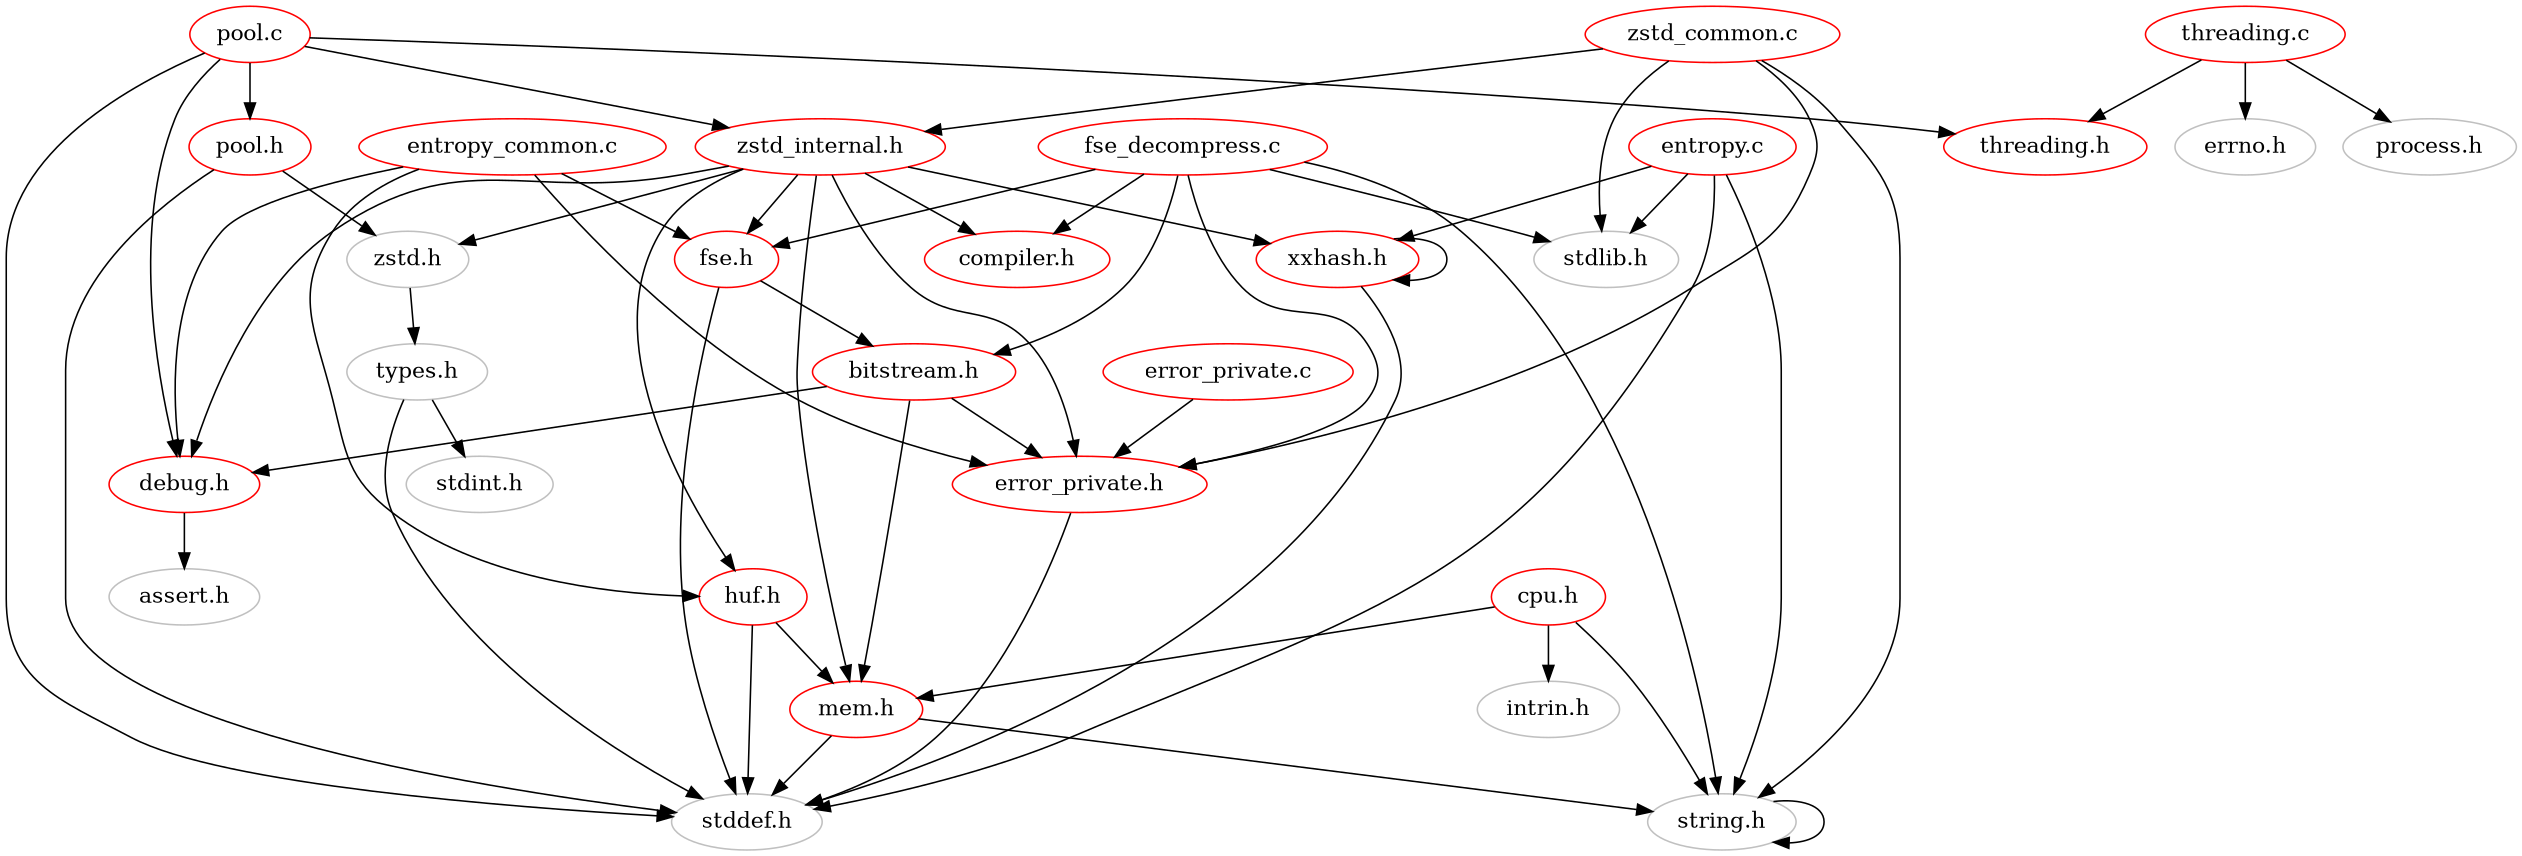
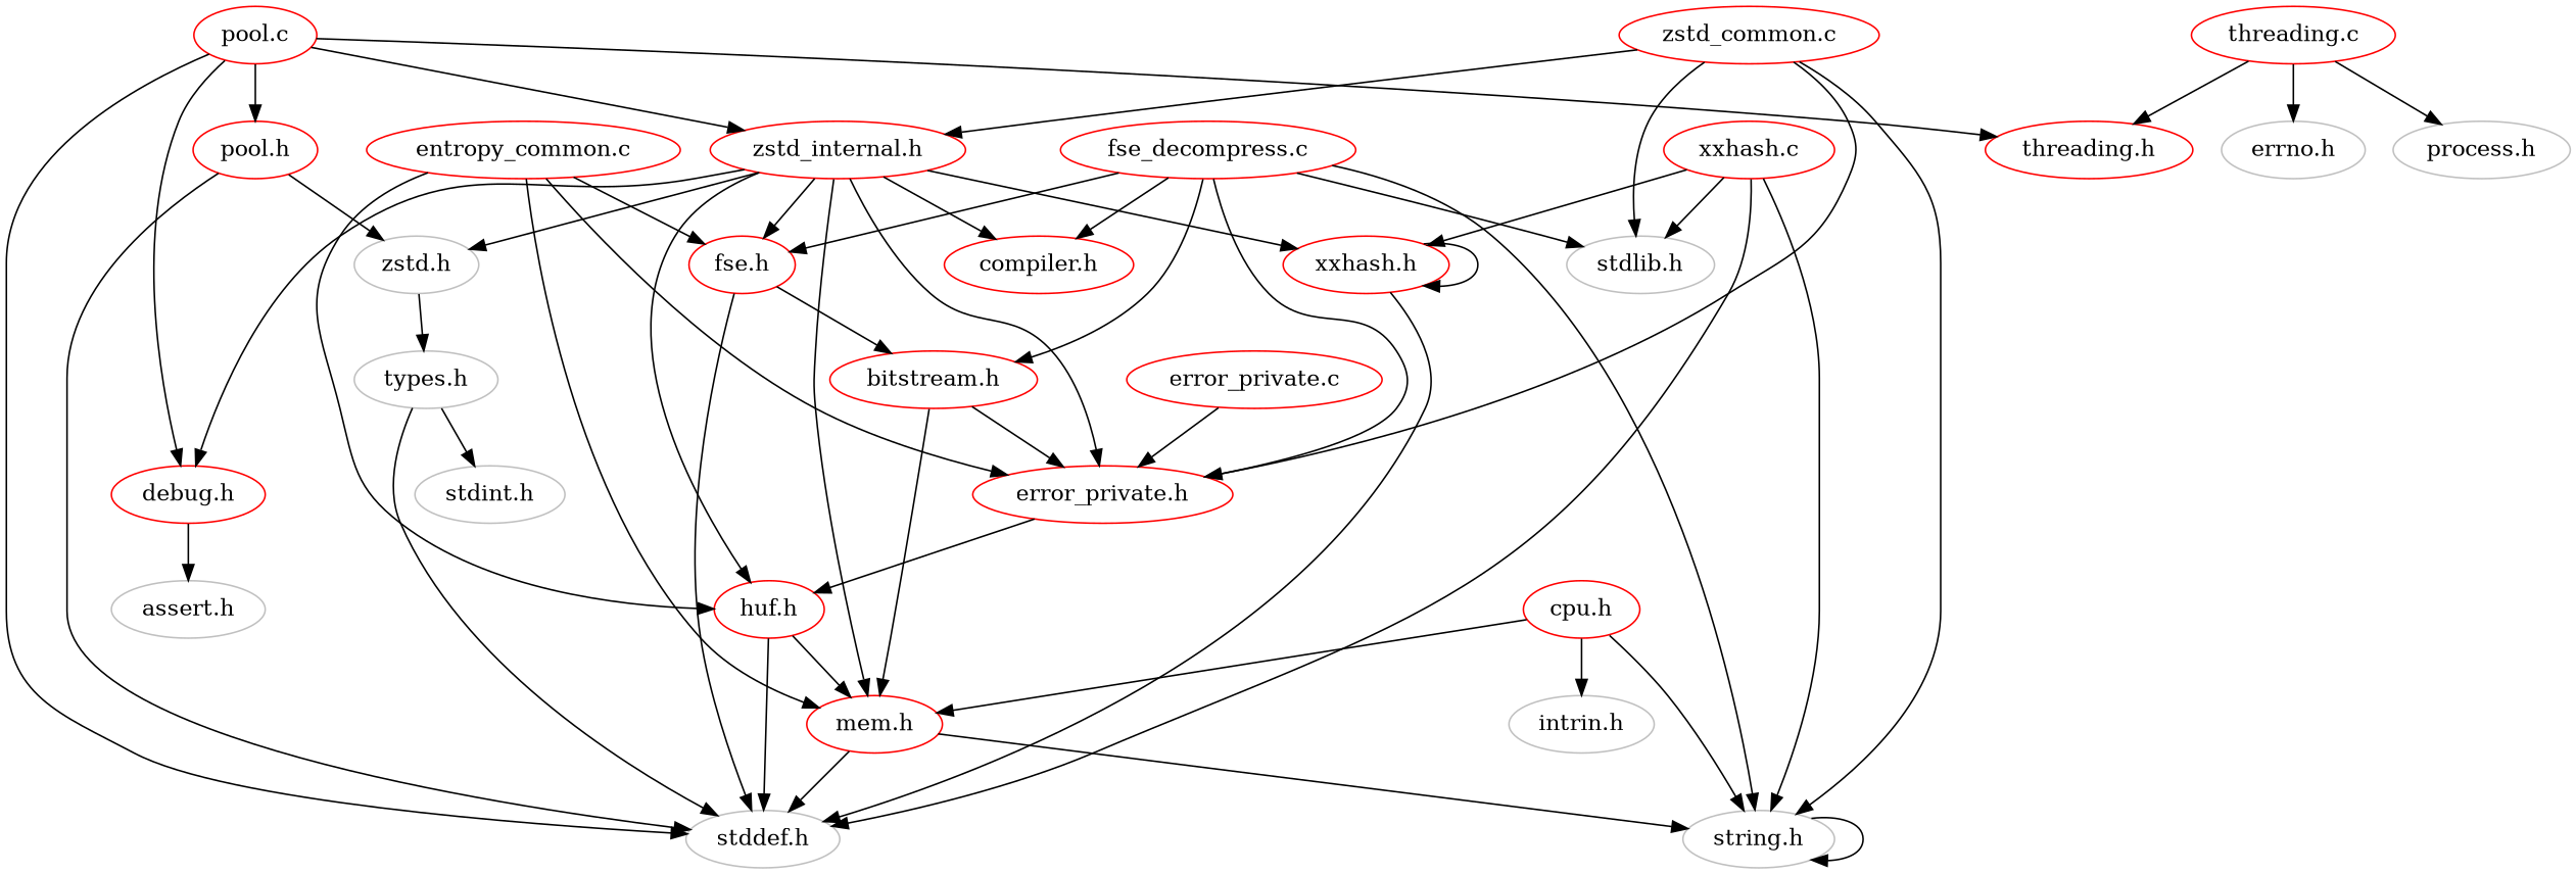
  digraph {
    node [color=red style=solid]
    edge [style=solid]
    n1 [label="xxhash.h"]
    n2 [color=gray label="stddef.h"]
    n3 [label="debug.h"]
    n4 [color=gray label="assert.h"]
    n5 [label="pool.h"]
    n6 [color=gray label="zstd.h"]
    n7 [color=gray label="types.h"]
    n8 [label="compiler.h"]
    n9 [label="entropy_common.c"]
    n10 [label="error_private.h"]
    n11 [label="huf.h"]
    n12 [label="mem.h"]
    n13 [label="fse.h"]
    n14 [color=gray label="string.h"]
    n15 [label="bitstream.h"]
    n16 [label="threading.h"]
    n17 [label="fse_decompress.c"]
    n18 [color=gray label="stdlib.h"]
-   n19 [label="entropy.c"]
+   n19 [label="xxhash.c"]
    n20 [label="cpu.h"]
    n21 [color=gray label="intrin.h"]
    n22 [label="pool.c"]
    n23 [label="zstd_internal.h"]
    n24 [label="threading.c"]
    n25 [color=gray label="process.h"]
    n26 [color=gray label="errno.h"]
    n27 [label="zstd_common.c"]
    n28 [label="error_private.c"]
    n29 [color=gray label="stdint.h"]
    n1 -> n1
    n1 -> n2
    n3 -> n4
    n5 -> n2
    n5 -> n6
    n6 -> n7
    n7 -> n2
    n7 -> n29
    n9 -> n10
    n9 -> n11
-   n9 -> n3
+   n9 -> n12
    n9 -> n13
-   n10 -> n2
+   n10 -> n11
    n11 -> n2
    n11 -> n12
    n12 -> n2
    n12 -> n14
    n13 -> n2
    n13 -> n15
    n14 -> n14
-   n15 -> n3
    n15 -> n10
    n15 -> n12
    n17 -> n8
    n17 -> n10
    n17 -> n13
    n17 -> n14
    n17 -> n15
    n17 -> n18
    n19 -> n1
    n19 -> n2
    n19 -> n14
    n19 -> n18
    n20 -> n12
    n20 -> n14
    n20 -> n21
    n22 -> n2
    n22 -> n3
    n22 -> n5
    n22 -> n16
    n22 -> n23
    n23 -> n1
    n23 -> n3
    n23 -> n6
    n23 -> n8
    n23 -> n10
    n23 -> n11
    n23 -> n12
    n23 -> n13
    n24 -> n16
    n24 -> n25
    n24 -> n26
    n27 -> n10
    n27 -> n14
    n27 -> n18
    n27 -> n23
    n28 -> n10
  }
